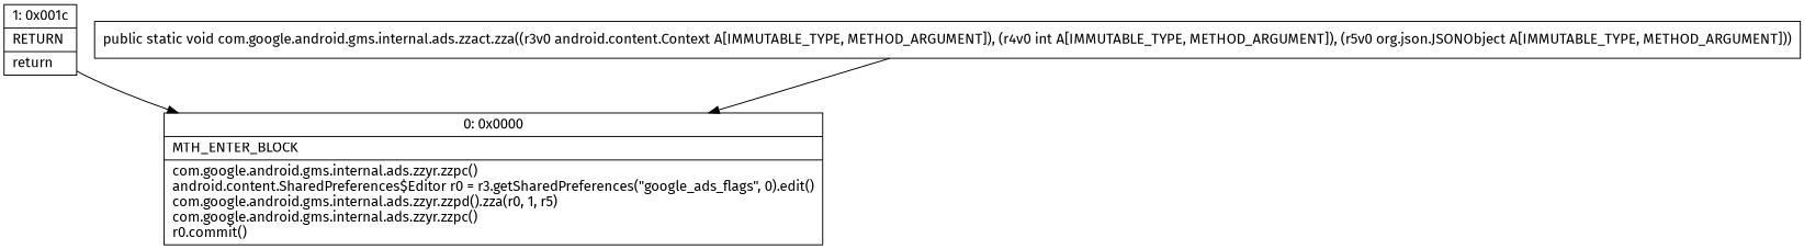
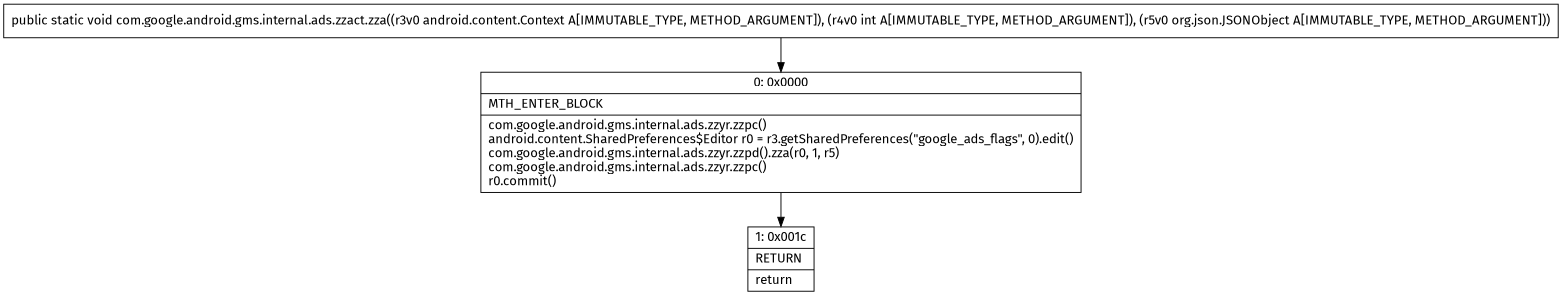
  digraph {
    fontname="Fira Sans"
    node [shape=record fontname="Fira Sans"]
    edge [fontname="Fira Sans"]
    n1 [label="{0\:\ 0x0000|MTH_ENTER_BLOCK\l|com.google.android.gms.internal.ads.zzyr.zzpc()\landroid.content.SharedPreferences$Editor r0 = r3.getSharedPreferences(\"google_ads_flags\", 0).edit()\lcom.google.android.gms.internal.ads.zzyr.zzpd().zza(r0, 1, r5)\lcom.google.android.gms.internal.ads.zzyr.zzpc()\lr0.commit()\l}"]
    n2 [label="{1\:\ 0x001c|RETURN\l|return\l}"]
    n3 [label="{public static void com.google.android.gms.internal.ads.zzact.zza((r3v0 android.content.Context A[IMMUTABLE_TYPE, METHOD_ARGUMENT]), (r4v0 int A[IMMUTABLE_TYPE, METHOD_ARGUMENT]), (r5v0 org.json.JSONObject A[IMMUTABLE_TYPE, METHOD_ARGUMENT])) }"]
-   n2 -> n1
+   n1 -> n2
    n3 -> n1
  }
